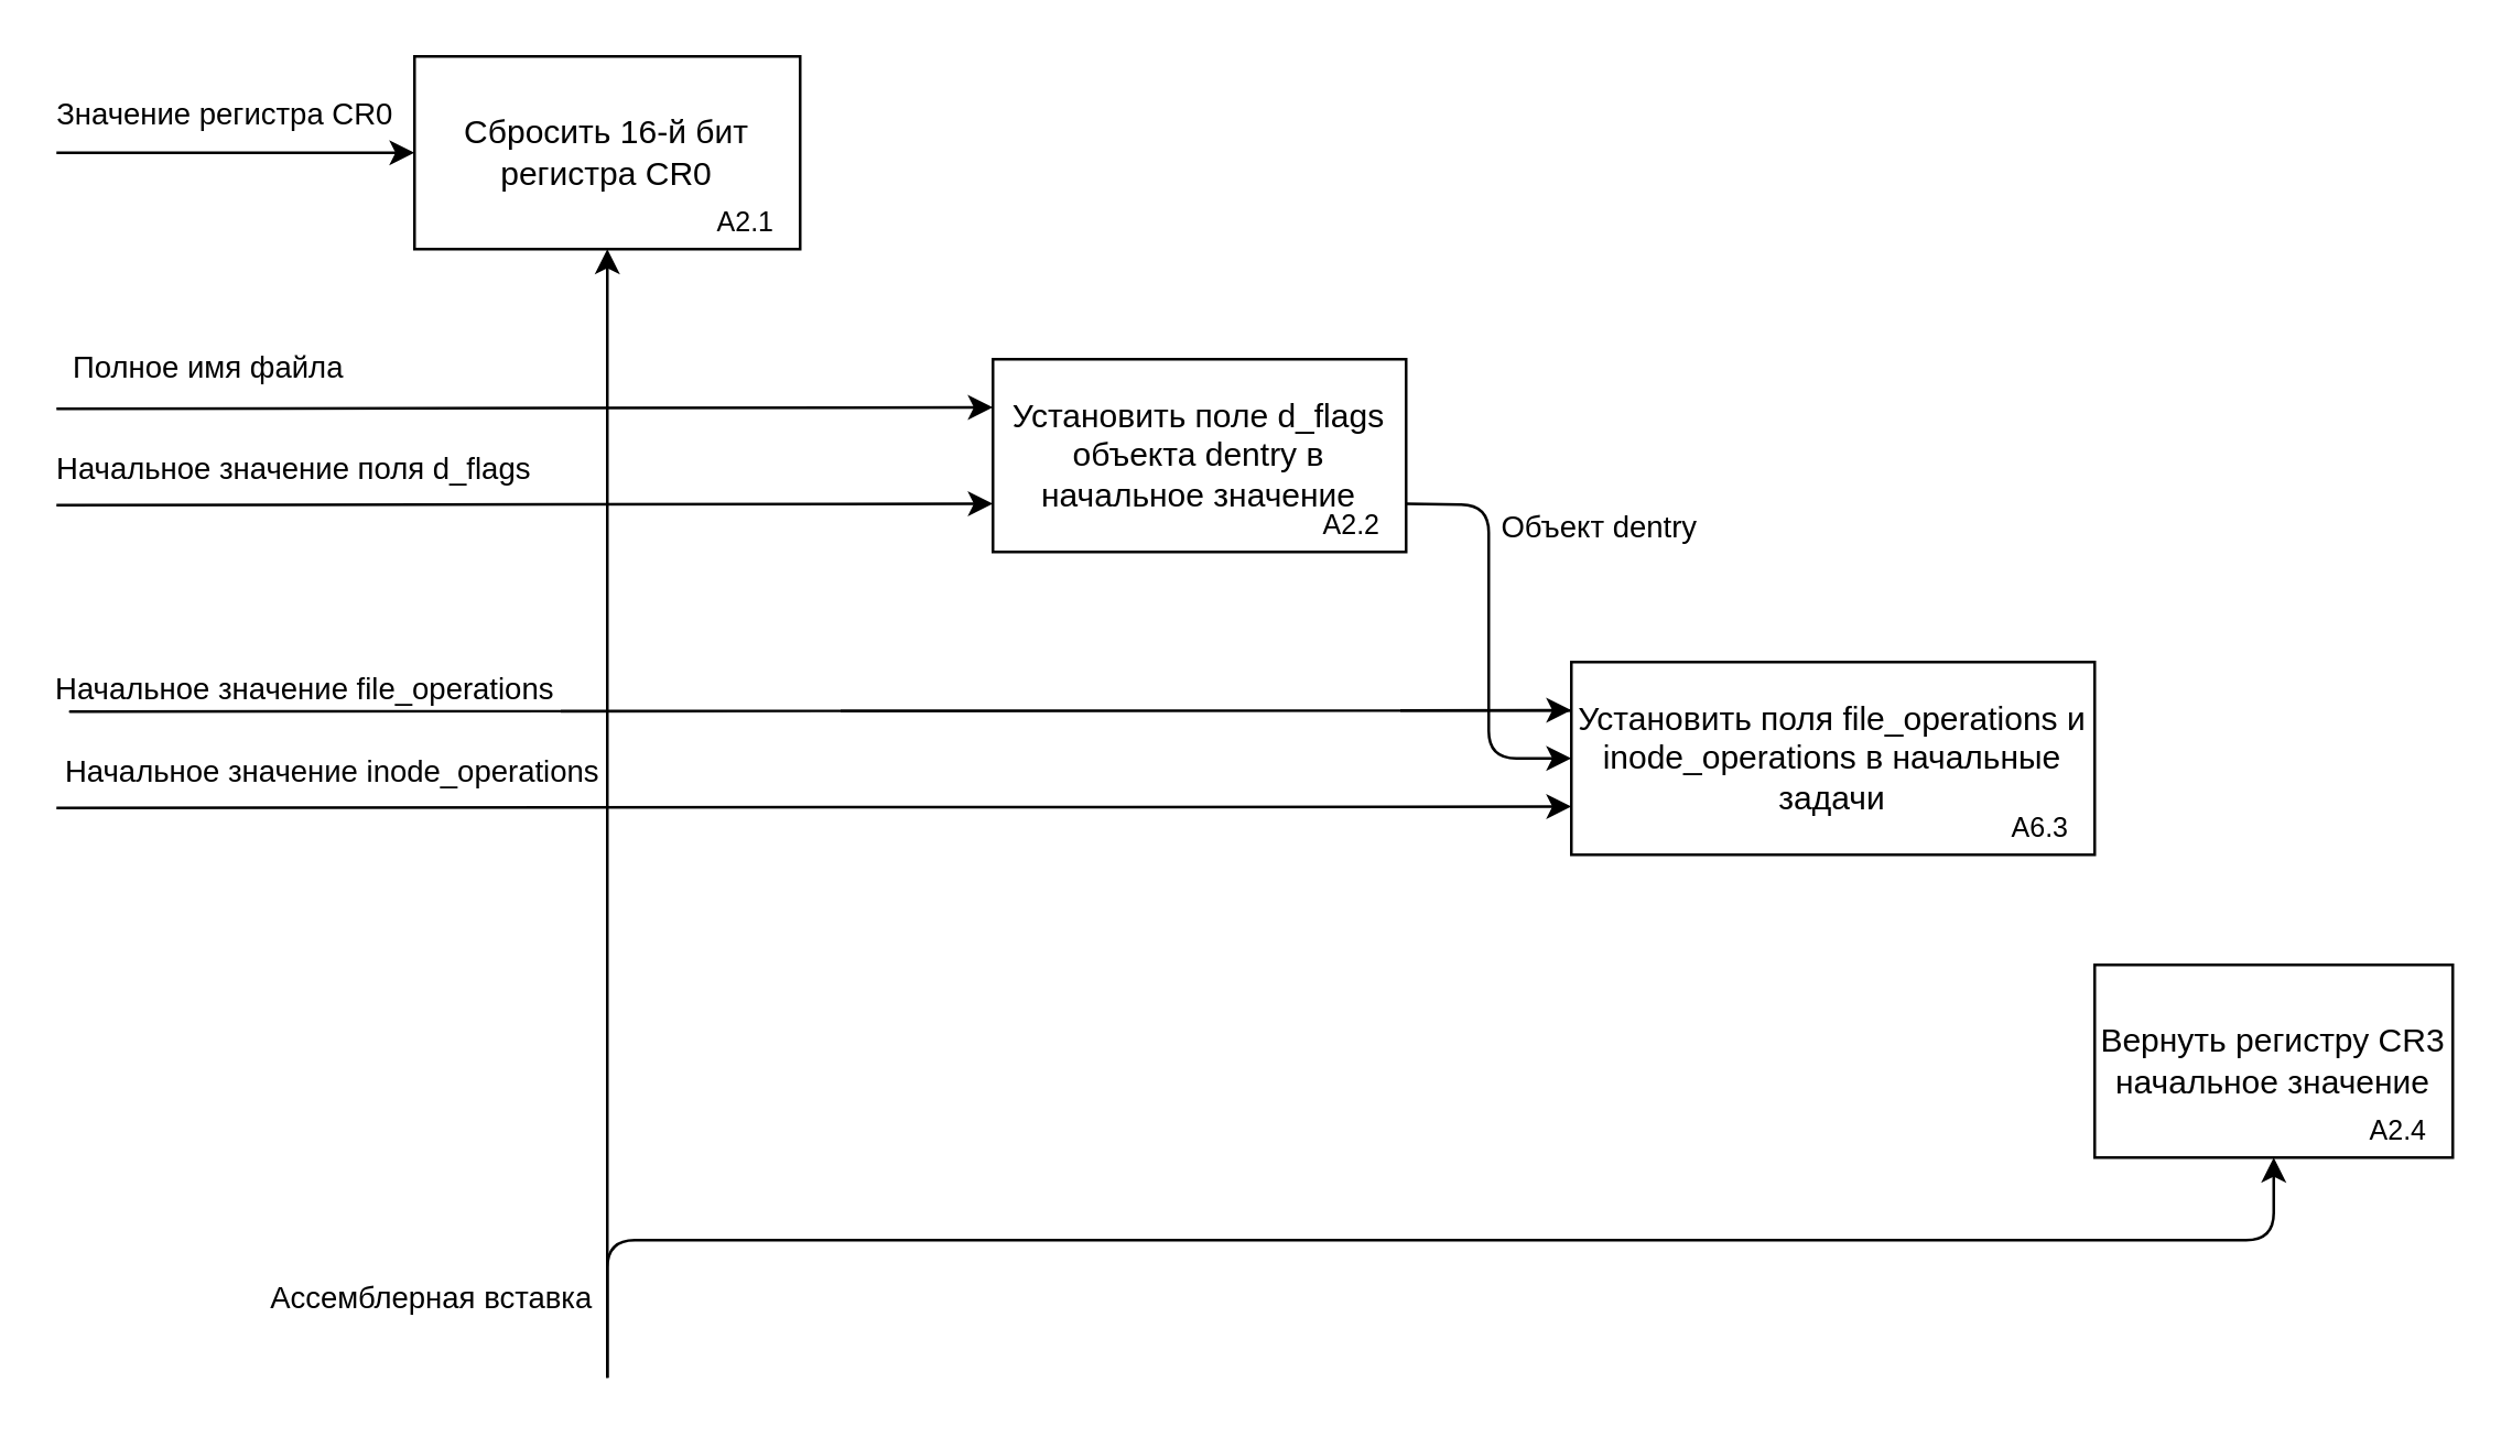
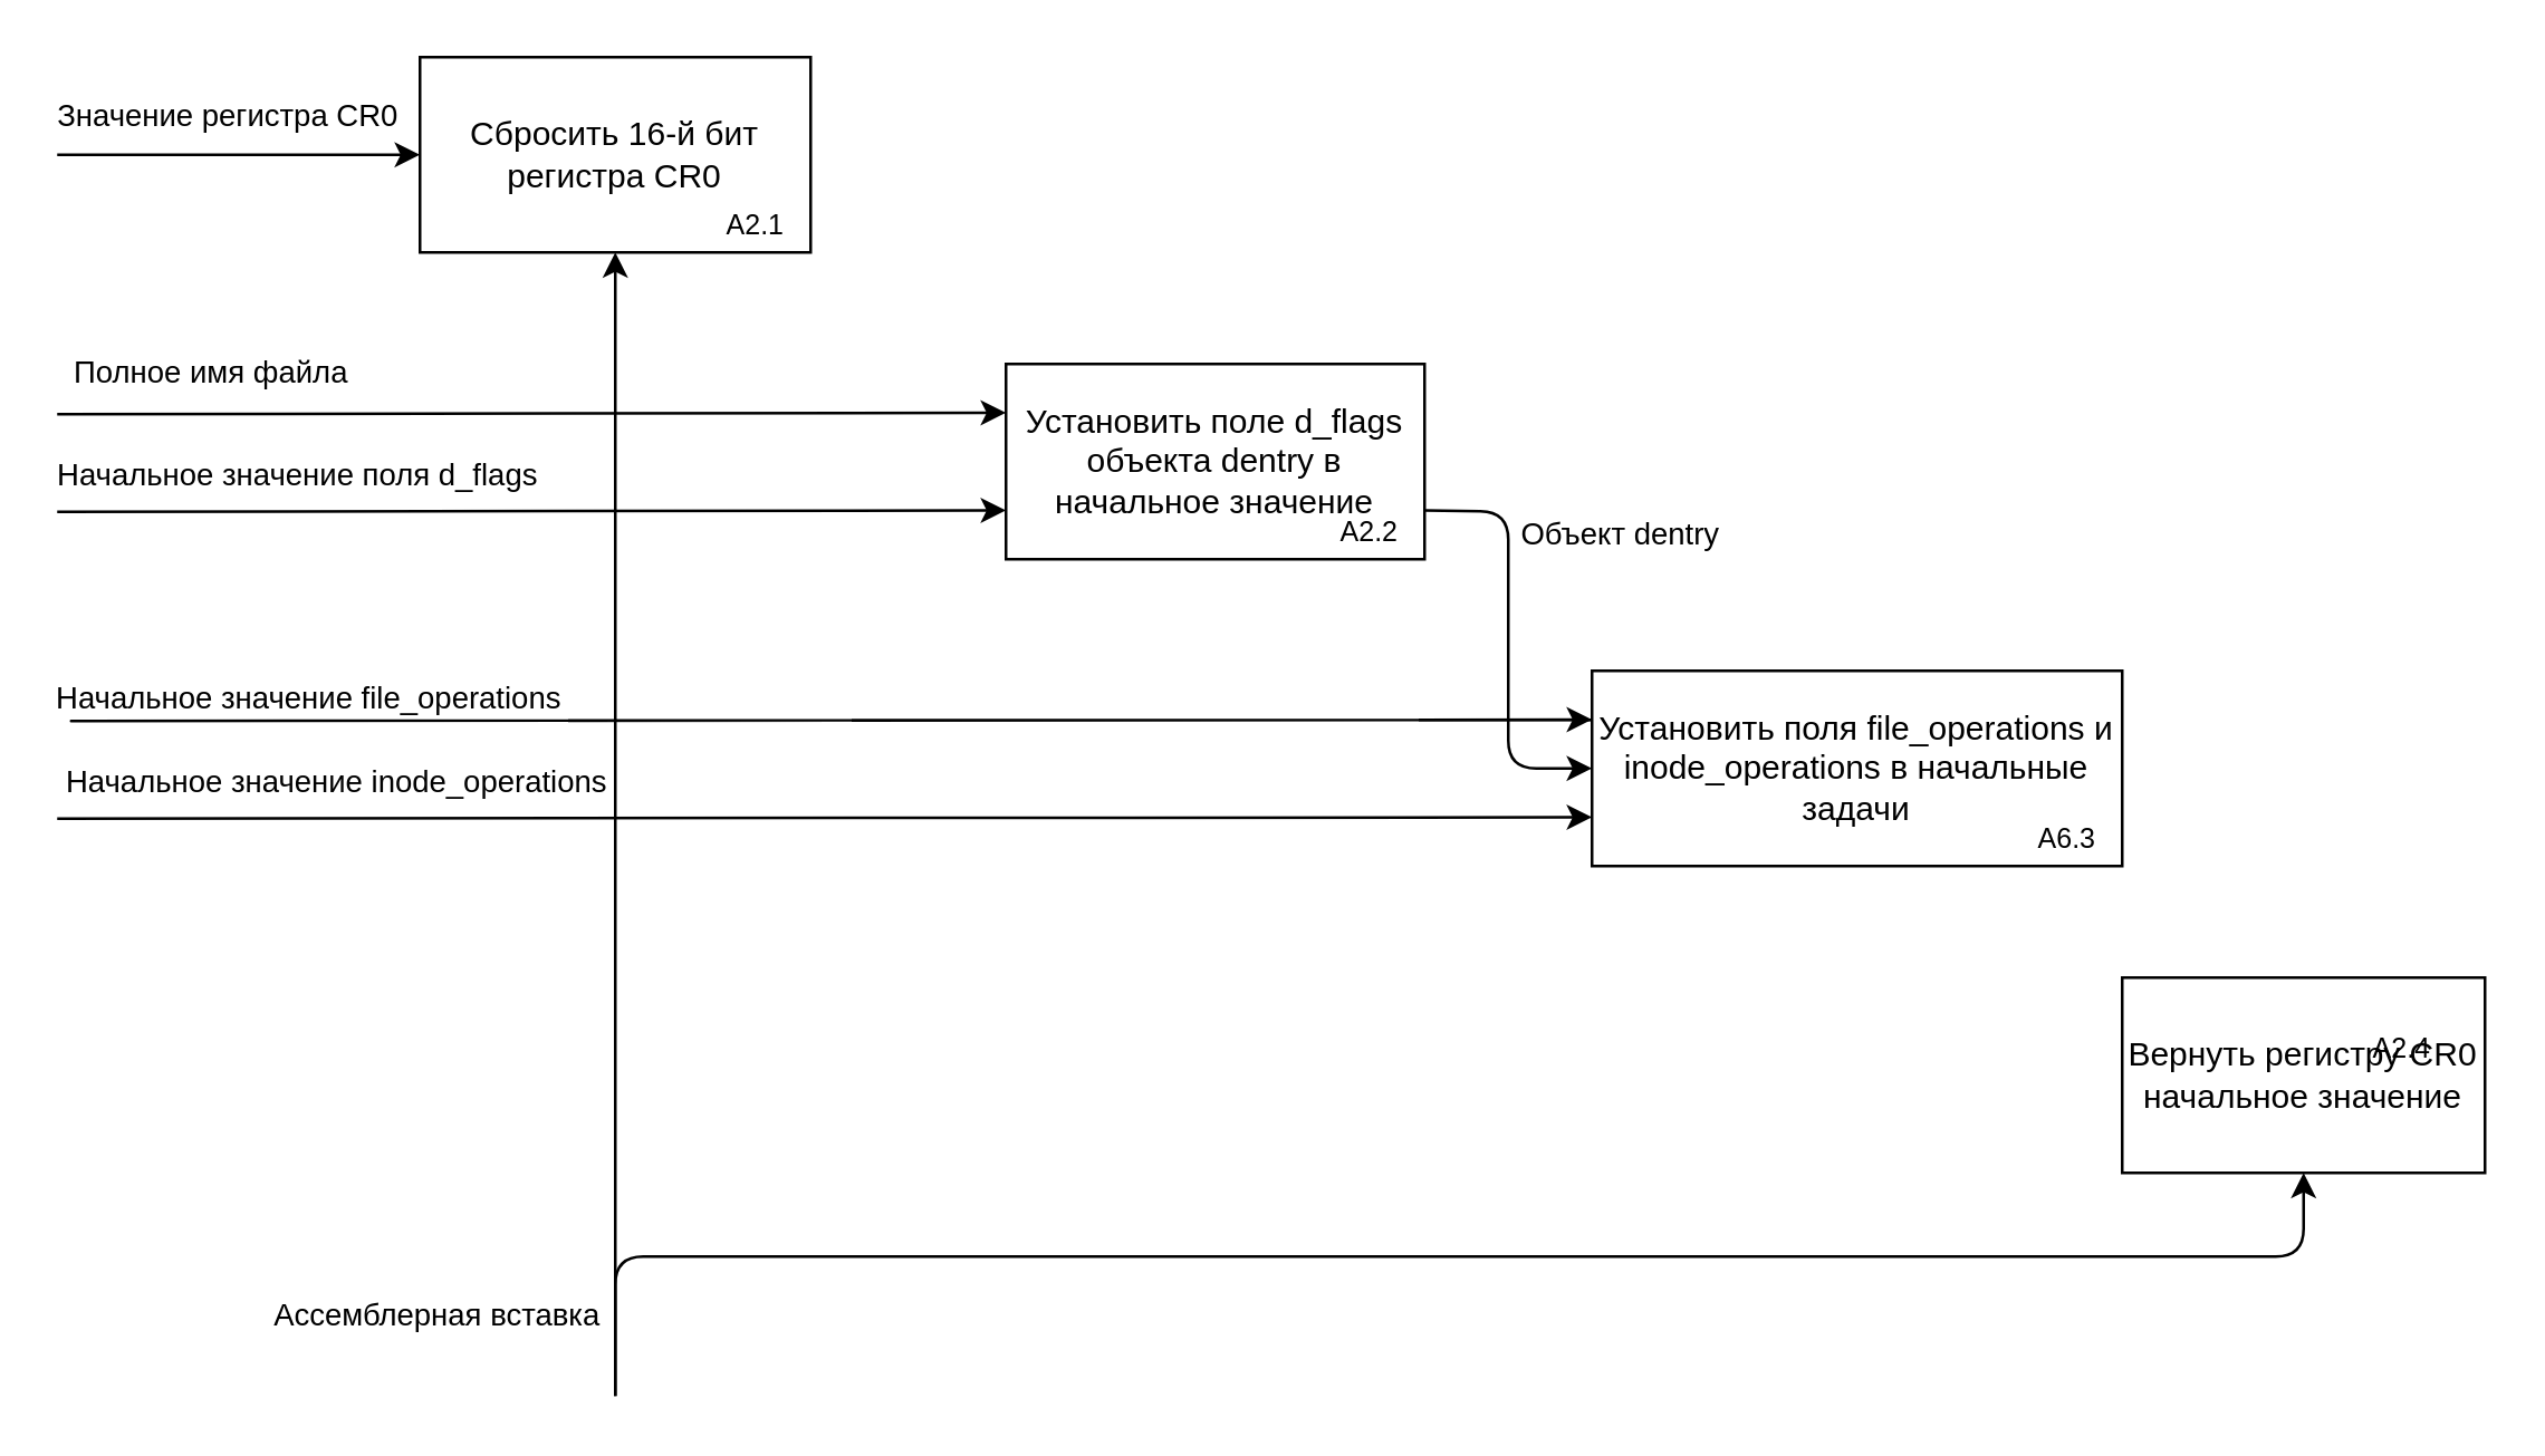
  <mxCell id="0" />
  <mxCell id="1" parent="0" />
  <mxCell id="2" value="Сбросить 16-й бит регистра CR0" style="whiteSpace=wrap;html=1;" parent="1" vertex="1"><mxGeometry x="150" y="20" width="140" height="70" as="geometry" /></mxCell>
  <mxCell id="3" style="edgeStyle=none;html=1;entryX=0;entryY=0.5;entryDx=0;entryDy=0;" parent="1" target="2" edge="1"><mxGeometry relative="1" as="geometry"><mxPoint x="20" y="55" as="sourcePoint" /><mxPoint x="170" y="54.5" as="targetPoint" /></mxGeometry></mxCell>
  <mxCell id="4" value="Значение регистра CR0" style="edgeLabel;html=1;align=center;verticalAlign=middle;resizable=0;points=[];" parent="3" vertex="1" connectable="0"><mxGeometry x="-0.183" y="3" relative="1" as="geometry"><mxPoint x="7" y="-12" as="offset" /></mxGeometry></mxCell>
- <mxCell id="5" value="Вернуть регистру CR3 начальное значение" style="whiteSpace=wrap;html=1;" parent="1" vertex="1"><mxGeometry x="760" y="350" width="130" height="70" as="geometry" /></mxCell>
+ <mxCell id="5" value="Вернуть регистру CR0 начальное значение" style="whiteSpace=wrap;html=1;" parent="1" vertex="1"><mxGeometry x="760" y="350" width="130" height="70" as="geometry" /></mxCell>
  <mxCell id="6" value="Объект dentry" style="edgeStyle=none;html=1;exitX=1;exitY=0.75;exitDx=0;exitDy=0;entryX=0;entryY=0.5;entryDx=0;entryDy=0;" parent="1" source="7" target="12" edge="1"><mxGeometry x="-0.5" y="40" relative="1" as="geometry"><Array as="points"><mxPoint x="540" y="183" /><mxPoint x="540" y="275" /></Array><mxPoint as="offset" /></mxGeometry></mxCell>
  <mxCell id="7" value="Установить поле d_flags объекта dentry в начальное значение" style="whiteSpace=wrap;html=1;" parent="1" vertex="1"><mxGeometry x="360" y="130" width="150" height="70" as="geometry" /></mxCell>
  <mxCell id="8" style="edgeStyle=none;html=1;entryX=0;entryY=0.25;entryDx=0;entryDy=0;" parent="1" target="7" edge="1"><mxGeometry relative="1" as="geometry"><mxPoint x="20" y="148" as="sourcePoint" /><mxPoint x="400" y="165" as="targetPoint" /></mxGeometry></mxCell>
  <mxCell id="9" value="Полное имя файла" style="edgeLabel;html=1;align=center;verticalAlign=middle;resizable=0;points=[];" parent="8" vertex="1" connectable="0"><mxGeometry x="-0.183" y="3" relative="1" as="geometry"><mxPoint x="-84" y="-12" as="offset" /></mxGeometry></mxCell>
  <mxCell id="10" value="Начальное значение file_operations" style="edgeStyle=none;html=1;exitX=1;exitY=0.25;exitDx=0;exitDy=0;entryX=0;entryY=0.25;entryDx=0;entryDy=0;startArrow=none;startFill=0;strokeColor=default;" parent="1" source="12" edge="1" target="12"><mxGeometry x="0.287" y="8" relative="1" as="geometry"><mxPoint x="990" y="257.765" as="targetPoint" /><mxPoint as="offset" /><Array as="points"><mxPoint x="20" y="258" /></Array></mxGeometry></mxCell>
  <mxCell id="11" value="Начальное значение inode_operations" style="edgeStyle=none;html=1;entryX=0;entryY=0.75;entryDx=0;entryDy=0;" parent="1" edge="1" target="12"><mxGeometry x="-0.636" y="13" relative="1" as="geometry"><mxPoint x="990" y="293.059" as="targetPoint" /><mxPoint as="offset" /><mxPoint x="20" y="293" as="sourcePoint" /></mxGeometry></mxCell>
  <mxCell id="12" value="Установить поля file_operations и inode_operations в начальные задачи" style="whiteSpace=wrap;html=1;" parent="1" vertex="1"><mxGeometry x="570" y="240" width="190" height="70" as="geometry" /></mxCell>
  <mxCell id="13" style="edgeStyle=none;html=1;entryX=0.5;entryY=1;entryDx=0;entryDy=0;" parent="1" target="2" edge="1"><mxGeometry relative="1" as="geometry"><mxPoint x="220" y="500" as="sourcePoint" /></mxGeometry></mxCell>
  <mxCell id="14" value="Ассемблерная вставка" style="edgeLabel;html=1;align=center;verticalAlign=middle;resizable=0;points=[];" parent="13" vertex="1" connectable="0"><mxGeometry x="-0.059" y="-3" relative="1" as="geometry"><mxPoint x="-68" y="163" as="offset" /></mxGeometry></mxCell>
  <mxCell id="15" style="edgeStyle=none;html=1;entryX=0.5;entryY=1;entryDx=0;entryDy=0;" parent="1" target="5" edge="1"><mxGeometry relative="1" as="geometry"><mxPoint x="220" y="500" as="sourcePoint" /><mxPoint x="234.41" y="90" as="targetPoint" /><Array as="points"><mxPoint x="220" y="450" /><mxPoint x="825" y="450" /></Array></mxGeometry></mxCell>
  <mxCell id="16" style="edgeStyle=none;html=1;entryX=0;entryY=0.75;entryDx=0;entryDy=0;" edge="1" parent="1" target="7"><mxGeometry relative="1" as="geometry"><mxPoint x="20" y="183" as="sourcePoint" /><mxPoint x="370" y="180" as="targetPoint" /></mxGeometry></mxCell>
  <mxCell id="17" value="Начальное значение поля d_flags" style="edgeLabel;html=1;align=center;verticalAlign=middle;resizable=0;points=[];" vertex="1" connectable="0" parent="16"><mxGeometry x="-0.183" y="3" relative="1" as="geometry"><mxPoint x="-53" y="-10" as="offset" /></mxGeometry></mxCell>
  <mxCell id="18" value="A6.3" style="text;html=1;resizable=0;autosize=1;align=center;verticalAlign=middle;points=[];fillColor=none;strokeColor=none;rounded=0;fontSize=10;" vertex="1" parent="1"><mxGeometry x="720" y="290" width="40" height="20" as="geometry" /></mxCell>
- <mxCell id="19" value="A2.4" style="text;html=1;resizable=0;autosize=1;align=center;verticalAlign=middle;points=[];fillColor=none;strokeColor=none;rounded=0;fontSize=10;" vertex="1" parent="1"><mxGeometry x="850" y="400" width="40" height="20" as="geometry" /></mxCell>
+ <mxCell id="19" value="A2.4" style="text;html=1;resizable=0;autosize=1;align=center;verticalAlign=middle;points=[];fillColor=none;strokeColor=none;rounded=0;fontSize=10;" vertex="1" parent="1"><mxGeometry x="840" y="365" width="40" height="20" as="geometry" /></mxCell>
  <mxCell id="20" value="A2.2" style="text;html=1;resizable=0;autosize=1;align=center;verticalAlign=middle;points=[];fillColor=none;strokeColor=none;rounded=0;fontSize=10;" vertex="1" parent="1"><mxGeometry x="470" y="180" width="40" height="20" as="geometry" /></mxCell>
  <mxCell id="21" value="A2.1" style="text;html=1;resizable=0;autosize=1;align=center;verticalAlign=middle;points=[];fillColor=none;strokeColor=none;rounded=0;fontSize=10;" vertex="1" parent="1"><mxGeometry x="250" y="70" width="40" height="20" as="geometry" /></mxCell>
